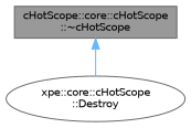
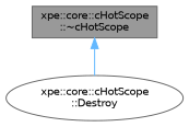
  digraph {
    rankdir=TB
    node [fontname=Helvetica fontsize=10 style=filled]
-   n1 [color=gray40 fillcolor=grey60 fontcolor=black height=0.2 label="cHotScope::core::cHotScope\l::~cHotScope" shape=box width=0.4]
+   n1 [color=gray40 fillcolor=grey60 fontcolor=black height=0.2 label="xpe::core::cHotScope\l::~cHotScope" shape=box width=0.4]
    n2 [color=grey40 fillcolor=white height=0.2 label="xpe::core::cHotScope\l::Destroy" shape=ellipse width=0.4]
    n1 -> n2 [color=steelblue1 dir=back fontname=Helvetica fontsize=10 labelfontname=Helvetica labelfontsize=10 style=solid]
  }
